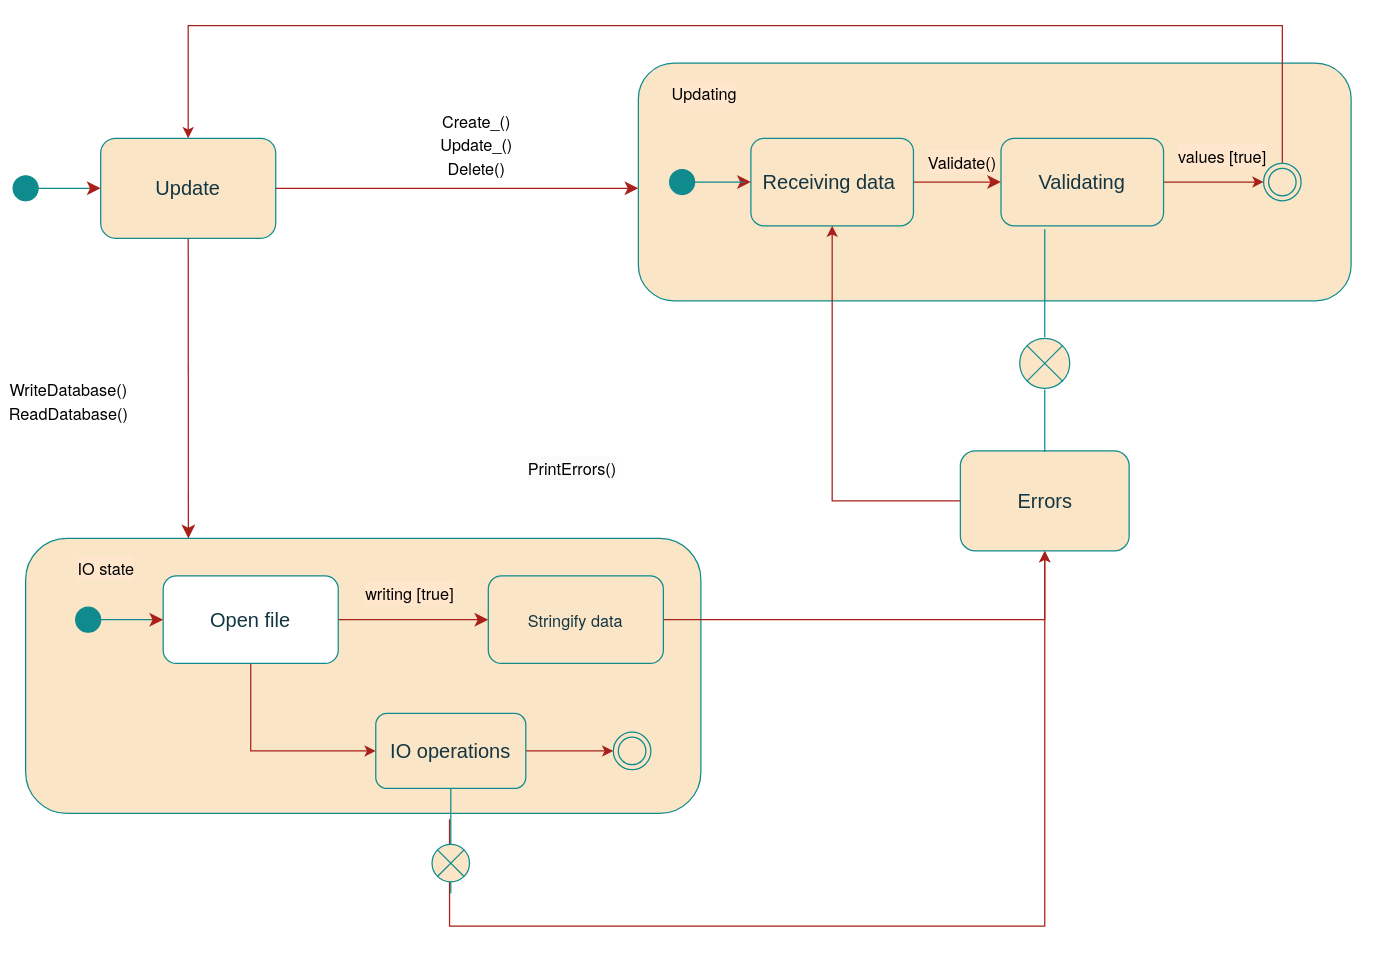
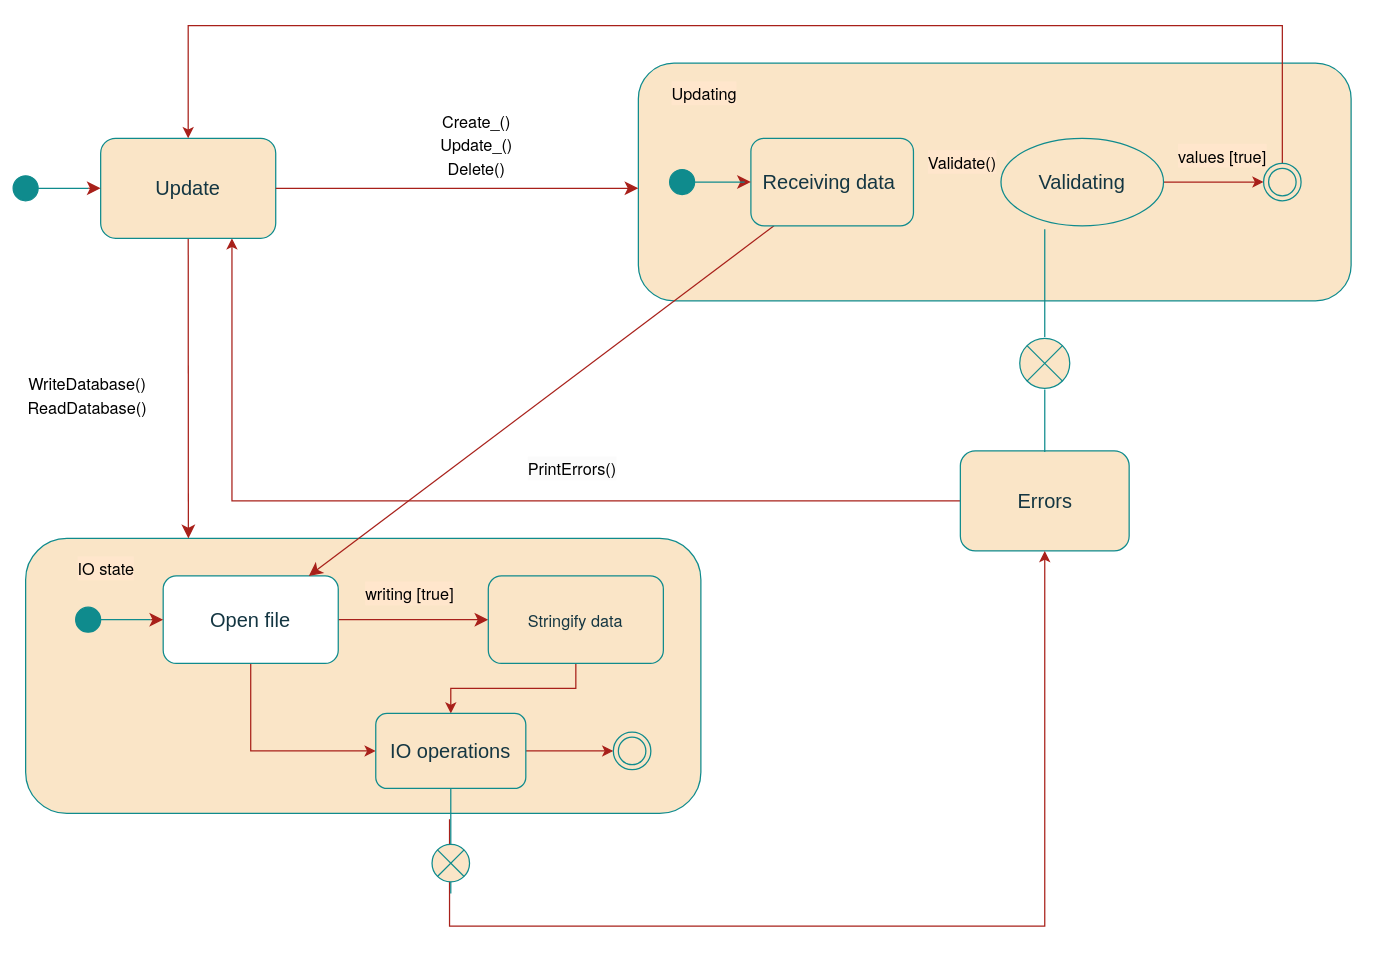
  <mxCell id="0" />
  <mxCell id="1" parent="0" />
  <mxCell id="2" value="" style="rounded=1;whiteSpace=wrap;html=1;fontSize=16;labelBackgroundColor=none;fillColor=#FAE5C7;strokeColor=#0F8B8D;fontColor=#143642;" parent="1" vertex="1"><mxGeometry x="510" y="50" width="570" height="190" as="geometry" /></mxCell>
  <mxCell id="3" value="" style="rounded=1;whiteSpace=wrap;html=1;fontSize=16;labelBackgroundColor=none;fillColor=#FAE5C7;strokeColor=#0F8B8D;fontColor=#143642;" parent="1" vertex="1"><mxGeometry x="20" y="430" width="540" height="220" as="geometry" /></mxCell>
  <mxCell id="4" value="" style="edgeStyle=none;curved=1;rounded=0;orthogonalLoop=1;jettySize=auto;html=1;fontSize=12;startSize=8;endSize=8;labelBackgroundColor=none;strokeColor=#A8201A;fontColor=default;" parent="1" source="6" target="8" edge="1"><mxGeometry relative="1" as="geometry" /></mxCell>
  <mxCell id="5" style="edgeStyle=orthogonalEdgeStyle;rounded=0;orthogonalLoop=1;jettySize=auto;html=1;labelBackgroundColor=none;strokeColor=#A8201A;fontColor=default;" parent="1" source="6" target="33" edge="1"><mxGeometry relative="1" as="geometry"><Array as="points"><mxPoint x="200" y="600" /></Array></mxGeometry></mxCell>
  <mxCell id="6" value="Open file" style="rounded=1;whiteSpace=wrap;html=1;fontSize=16;labelBackgroundColor=none;fillColor=#ffffff;strokeColor=#0F8B8D;fontColor=#143642;" parent="1" vertex="1"><mxGeometry x="130" y="460" width="140" height="70" as="geometry" /></mxCell>
- <mxCell id="7" style="edgeStyle=orthogonalEdgeStyle;rounded=0;orthogonalLoop=1;jettySize=auto;html=1;labelBackgroundColor=none;strokeColor=#A8201A;fontColor=default;" parent="1" source="8" target="14" edge="1"><mxGeometry relative="1" as="geometry" /></mxCell>
+ <mxCell id="7" style="edgeStyle=orthogonalEdgeStyle;rounded=0;orthogonalLoop=1;jettySize=auto;html=1;labelBackgroundColor=none;strokeColor=#A8201A;fontColor=default;" parent="1" source="8" target="33" edge="1"><mxGeometry relative="1" as="geometry" /></mxCell>
  <mxCell id="8" value="&lt;p style=&quot;border-color: var(--border-color); margin: 0px; font-stretch: normal; font-size: 13px; line-height: normal; font-family: &amp;quot;Helvetica Neue&amp;quot;;&quot;&gt;Stringify data&lt;/p&gt;" style="rounded=1;whiteSpace=wrap;html=1;fontSize=16;labelBackgroundColor=none;fillColor=#FAE5C7;strokeColor=#0F8B8D;fontColor=#143642;" parent="1" vertex="1"><mxGeometry x="390" y="460" width="140" height="70" as="geometry" /></mxCell>
  <mxCell id="9" value="" style="edgeStyle=orthogonalEdgeStyle;rounded=0;orthogonalLoop=1;jettySize=auto;html=1;labelBackgroundColor=none;strokeColor=#A8201A;fontColor=default;" parent="1" source="10" target="28" edge="1"><mxGeometry relative="1" as="geometry" /></mxCell>
- <mxCell id="10" value="Validating" style="rounded=1;whiteSpace=wrap;html=1;fontSize=16;labelBackgroundColor=none;fillColor=#FAE5C7;strokeColor=#0F8B8D;fontColor=#143642;" parent="1" vertex="1"><mxGeometry x="800" y="110" width="130" height="70" as="geometry" /></mxCell>
- <mxCell id="11" style="edgeStyle=none;curved=1;rounded=0;orthogonalLoop=1;jettySize=auto;html=1;entryX=0;entryY=0.5;entryDx=0;entryDy=0;fontSize=12;startSize=8;endSize=8;labelBackgroundColor=none;strokeColor=#A8201A;fontColor=default;" parent="1" source="12" target="10" edge="1"><mxGeometry relative="1" as="geometry" /></mxCell>
+ <mxCell id="10" value="Validating" style="ellipse;whiteSpace=wrap;html=1;fontSize=16;labelBackgroundColor=none;fillColor=#FAE5C7;strokeColor=#0F8B8D;fontColor=#143642;" parent="1" vertex="1"><mxGeometry x="800" y="110" width="130" height="70" as="geometry" /></mxCell>
+ <mxCell id="11" style="edgeStyle=none;curved=1;rounded=0;orthogonalLoop=1;jettySize=auto;html=1;fontSize=12;startSize=8;endSize=8;labelBackgroundColor=none;strokeColor=#A8201A;fontColor=default;" parent="1" source="12" target="6" edge="1"><mxGeometry relative="1" as="geometry" /></mxCell>
  <mxCell id="12" value="Receiving data&amp;nbsp;" style="rounded=1;whiteSpace=wrap;html=1;fontSize=16;labelBackgroundColor=none;fillColor=#FAE5C7;strokeColor=#0F8B8D;fontColor=#143642;" parent="1" vertex="1"><mxGeometry x="600" y="110" width="130" height="70" as="geometry" /></mxCell>
- <mxCell id="13" style="edgeStyle=orthogonalEdgeStyle;rounded=0;orthogonalLoop=1;jettySize=auto;html=1;labelBackgroundColor=none;strokeColor=#A8201A;fontColor=default;" parent="1" source="14" target="12" edge="1"><mxGeometry relative="1" as="geometry" /></mxCell>
+ <mxCell id="13" style="edgeStyle=orthogonalEdgeStyle;rounded=0;orthogonalLoop=1;jettySize=auto;html=1;entryX=0.75;entryY=1;entryDx=0;entryDy=0;labelBackgroundColor=none;strokeColor=#A8201A;fontColor=default;" parent="1" source="14" target="16" edge="1"><mxGeometry relative="1" as="geometry" /></mxCell>
  <mxCell id="14" value="Errors" style="rounded=1;whiteSpace=wrap;html=1;fontSize=16;labelBackgroundColor=none;fillColor=#FAE5C7;strokeColor=#0F8B8D;fontColor=#143642;" parent="1" vertex="1"><mxGeometry x="767.5" y="360" width="135" height="80" as="geometry" /></mxCell>
  <mxCell id="15" style="edgeStyle=none;curved=1;rounded=0;orthogonalLoop=1;jettySize=auto;html=1;fontSize=12;startSize=8;endSize=8;entryX=0.241;entryY=0;entryDx=0;entryDy=0;entryPerimeter=0;labelBackgroundColor=none;strokeColor=#A8201A;fontColor=default;" parent="1" source="16" target="3" edge="1"><mxGeometry relative="1" as="geometry"><mxPoint x="150" y="360" as="targetPoint" /></mxGeometry></mxCell>
  <mxCell id="16" value="Update" style="rounded=1;whiteSpace=wrap;html=1;fontSize=16;labelBackgroundColor=none;fillColor=#FAE5C7;strokeColor=#0F8B8D;fontColor=#143642;" parent="1" vertex="1"><mxGeometry x="80" y="110" width="140" height="80" as="geometry" /></mxCell>
  <mxCell id="17" value="" style="edgeStyle=orthogonalEdgeStyle;rounded=0;orthogonalLoop=1;jettySize=auto;html=1;labelBackgroundColor=none;strokeColor=#A8201A;fontColor=default;" parent="1" source="33" target="29" edge="1"><mxGeometry relative="1" as="geometry" /></mxCell>
  <mxCell id="18" style="edgeStyle=none;curved=1;rounded=0;orthogonalLoop=1;jettySize=auto;html=1;fontSize=12;startSize=8;endSize=8;labelBackgroundColor=none;strokeColor=#A8201A;fontColor=default;" parent="1" source="16" edge="1"><mxGeometry relative="1" as="geometry"><mxPoint x="510" y="150" as="targetPoint" /></mxGeometry></mxCell>
  <mxCell id="19" value="" style="shape=sumEllipse;perimeter=ellipsePerimeter;whiteSpace=wrap;html=1;backgroundOutline=1;fontSize=16;labelBackgroundColor=none;fillColor=#FAE5C7;strokeColor=#0F8B8D;fontColor=#143642;" parent="1" vertex="1"><mxGeometry x="815" y="270" width="39.99" height="40" as="geometry" /></mxCell>
  <mxCell id="20" style="edgeStyle=orthogonalEdgeStyle;rounded=0;orthogonalLoop=1;jettySize=auto;html=1;labelBackgroundColor=none;strokeColor=#A8201A;fontColor=default;" parent="1" edge="1"><mxGeometry relative="1" as="geometry"><Array as="points"><mxPoint x="359" y="740" /><mxPoint x="835" y="740" /></Array><mxPoint x="359" y="654.687" as="sourcePoint" /><mxPoint x="835" y="440" as="targetPoint" /></mxGeometry></mxCell>
  <mxCell id="21" value="" style="edgeStyle=none;curved=1;rounded=0;orthogonalLoop=1;jettySize=auto;html=1;fontSize=12;startSize=8;endSize=8;labelBackgroundColor=none;strokeColor=#A8201A;fontColor=default;" parent="1" source="22" target="16" edge="1"><mxGeometry relative="1" as="geometry" /></mxCell>
  <mxCell id="22" value="" style="verticalLabelPosition=bottom;align=center;dashed=0;html=1;verticalAlign=top;shape=mxgraph.pid.piping.blank2;fontSize=16;rotation=-90;labelBackgroundColor=none;fillColor=#FAE5C7;strokeColor=#0F8B8D;fontColor=#143642;" parent="1" vertex="1"><mxGeometry x="30" y="120" width="20" height="60" as="geometry" /></mxCell>
  <mxCell id="23" value="" style="edgeStyle=none;curved=1;rounded=0;orthogonalLoop=1;jettySize=auto;html=1;fontSize=12;startSize=8;endSize=8;labelBackgroundColor=none;strokeColor=#A8201A;fontColor=default;" parent="1" source="24" target="6" edge="1"><mxGeometry relative="1" as="geometry" /></mxCell>
  <mxCell id="24" value="" style="verticalLabelPosition=bottom;align=center;dashed=0;html=1;verticalAlign=top;shape=mxgraph.pid.piping.blank2;fontSize=16;rotation=-90;labelBackgroundColor=none;fillColor=#FAE5C7;strokeColor=#0F8B8D;fontColor=#143642;" parent="1" vertex="1"><mxGeometry x="80" y="465" width="20" height="60" as="geometry" /></mxCell>
  <mxCell id="25" value="" style="edgeStyle=none;curved=1;rounded=0;orthogonalLoop=1;jettySize=auto;html=1;fontSize=12;startSize=8;endSize=8;labelBackgroundColor=none;strokeColor=#A8201A;fontColor=default;" parent="1" source="26" target="12" edge="1"><mxGeometry relative="1" as="geometry" /></mxCell>
  <mxCell id="26" value="" style="verticalLabelPosition=bottom;align=center;dashed=0;html=1;verticalAlign=top;shape=mxgraph.pid.piping.blank2;fontSize=16;rotation=-90;labelBackgroundColor=none;fillColor=#FAE5C7;strokeColor=#0F8B8D;fontColor=#143642;" parent="1" vertex="1"><mxGeometry x="555" y="115" width="20" height="60" as="geometry" /></mxCell>
  <mxCell id="27" style="edgeStyle=orthogonalEdgeStyle;rounded=0;orthogonalLoop=1;jettySize=auto;html=1;entryX=0.5;entryY=0;entryDx=0;entryDy=0;labelBackgroundColor=none;strokeColor=#A8201A;fontColor=default;" parent="1" source="28" target="16" edge="1"><mxGeometry relative="1" as="geometry"><mxPoint x="970" y="-240" as="targetPoint" /><Array as="points"><mxPoint x="1025" y="20" /><mxPoint x="150" y="20" /></Array></mxGeometry></mxCell>
  <mxCell id="28" value="" style="ellipse;html=1;shape=endState;fillColor=#FAE5C7;strokeColor=#0F8B8D;labelBackgroundColor=none;fontColor=#143642;" parent="1" vertex="1"><mxGeometry x="1010" y="130" width="30" height="30" as="geometry" /></mxCell>
  <mxCell id="29" value="" style="ellipse;html=1;shape=endState;fillColor=#FAE5C7;strokeColor=#0F8B8D;labelBackgroundColor=none;fontColor=#143642;" parent="1" vertex="1"><mxGeometry x="490" y="585" width="30" height="30" as="geometry" /></mxCell>
  <mxCell id="30" value="" style="line;strokeWidth=1;fillColor=none;align=left;verticalAlign=middle;spacingTop=-1;spacingLeft=3;spacingRight=3;rotatable=1;labelPosition=right;points=[];portConstraint=eastwest;strokeColor=#0F8B8D;movable=1;resizable=1;deletable=1;editable=1;locked=0;connectable=1;rotation=90;labelBackgroundColor=none;fontColor=#143642;" parent="1" vertex="1"><mxGeometry x="791.88" y="221.88" width="86.25" height="8" as="geometry" /></mxCell>
  <mxCell id="31" value="" style="line;strokeWidth=1;fillColor=none;align=left;verticalAlign=middle;spacingTop=-1;spacingLeft=3;spacingRight=3;rotatable=1;labelPosition=right;points=[];portConstraint=eastwest;strokeColor=#0F8B8D;movable=1;resizable=1;deletable=1;editable=1;locked=0;connectable=1;rotation=-90;labelBackgroundColor=none;fontColor=#143642;" parent="1" vertex="1"><mxGeometry x="810.01" y="332" width="50" height="8" as="geometry" /></mxCell>
  <mxCell id="32" value="" style="line;strokeWidth=1;fillColor=none;align=left;verticalAlign=middle;spacingTop=-1;spacingLeft=3;spacingRight=3;rotatable=1;labelPosition=right;points=[];portConstraint=eastwest;strokeColor=#0F8B8D;movable=1;resizable=1;deletable=1;editable=1;locked=0;connectable=1;rotation=90;labelBackgroundColor=none;fontColor=#143642;" parent="1" vertex="1"><mxGeometry x="316.71" y="666.72" width="86.57" height="8" as="geometry" /></mxCell>
  <mxCell id="33" value="IO operations" style="rounded=1;whiteSpace=wrap;html=1;fontSize=16;labelBackgroundColor=none;fillColor=#FAE5C7;strokeColor=#0F8B8D;fontColor=#143642;" parent="1" vertex="1"><mxGeometry x="300" y="570" width="120" height="60" as="geometry" /></mxCell>
  <mxCell id="34" value="" style="shape=sumEllipse;perimeter=ellipsePerimeter;whiteSpace=wrap;html=1;backgroundOutline=1;fontSize=16;labelBackgroundColor=none;fillColor=#FAE5C7;strokeColor=#0F8B8D;fontColor=#143642;" parent="1" vertex="1"><mxGeometry x="345" y="674.72" width="30" height="30" as="geometry" /></mxCell>
  <mxCell id="35" value="&lt;p style=&quot;border-color: var(--border-color); caret-color: rgb(0, 0, 0); color: rgb(0, 0, 0); font-style: normal; font-variant-caps: normal; font-weight: 400; letter-spacing: normal; text-align: center; text-indent: 0px; text-transform: none; word-spacing: 0px; -webkit-text-stroke-width: 0px; text-decoration: none; margin: 0px; font-stretch: normal; font-size: 13px; line-height: normal; font-family: &amp;quot;Helvetica Neue&amp;quot;;&quot;&gt;Create_()&lt;/p&gt;&lt;p style=&quot;border-color: var(--border-color); caret-color: rgb(0, 0, 0); color: rgb(0, 0, 0); font-style: normal; font-variant-caps: normal; font-weight: 400; letter-spacing: normal; text-align: center; text-indent: 0px; text-transform: none; word-spacing: 0px; -webkit-text-stroke-width: 0px; text-decoration: none; margin: 0px; font-stretch: normal; font-size: 13px; line-height: normal; font-family: &amp;quot;Helvetica Neue&amp;quot;;&quot;&gt;Update_()&lt;/p&gt;&lt;p style=&quot;border-color: var(--border-color); caret-color: rgb(0, 0, 0); color: rgb(0, 0, 0); font-style: normal; font-variant-caps: normal; font-weight: 400; letter-spacing: normal; text-align: center; text-indent: 0px; text-transform: none; word-spacing: 0px; -webkit-text-stroke-width: 0px; text-decoration: none; margin: 0px; font-stretch: normal; font-size: 13px; line-height: normal; font-family: &amp;quot;Helvetica Neue&amp;quot;;&quot;&gt;Delete()&lt;/p&gt;" style="text;whiteSpace=wrap;html=1;labelBackgroundColor=none;fontColor=#143642;" parent="1" vertex="1"><mxGeometry x="350" y="80" width="60" height="60" as="geometry" /></mxCell>
- <mxCell id="36" value="&lt;p style=&quot;border-color: var(--border-color); caret-color: rgb(0, 0, 0); color: rgb(0, 0, 0); font-style: normal; font-variant-caps: normal; font-weight: 400; letter-spacing: normal; text-align: center; text-indent: 0px; text-transform: none; word-spacing: 0px; -webkit-text-stroke-width: 0px; text-decoration: none; margin: 0px; font-stretch: normal; font-size: 13px; line-height: normal; font-family: &amp;quot;Helvetica Neue&amp;quot;;&quot;&gt;WriteDatabase()&lt;/p&gt;&lt;p style=&quot;border-color: var(--border-color); caret-color: rgb(0, 0, 0); color: rgb(0, 0, 0); font-style: normal; font-variant-caps: normal; font-weight: 400; letter-spacing: normal; text-align: center; text-indent: 0px; text-transform: none; word-spacing: 0px; -webkit-text-stroke-width: 0px; text-decoration: none; margin: 0px; font-stretch: normal; font-size: 13px; line-height: normal; font-family: &amp;quot;Helvetica Neue&amp;quot;;&quot;&gt;ReadDatabase()&lt;/p&gt;&lt;br class=&quot;Apple-interchange-newline&quot;&gt;" style="text;whiteSpace=wrap;html=1;labelBackgroundColor=none;fontColor=#143642;" parent="1" vertex="1"><mxGeometry x="5" y="295" width="110" height="40" as="geometry" /></mxCell>
+ <mxCell id="36" value="&lt;p style=&quot;border-color: var(--border-color); caret-color: rgb(0, 0, 0); color: rgb(0, 0, 0); font-style: normal; font-variant-caps: normal; font-weight: 400; letter-spacing: normal; text-align: center; text-indent: 0px; text-transform: none; word-spacing: 0px; -webkit-text-stroke-width: 0px; text-decoration: none; margin: 0px; font-stretch: normal; font-size: 13px; line-height: normal; font-family: &amp;quot;Helvetica Neue&amp;quot;;&quot;&gt;WriteDatabase()&lt;/p&gt;&lt;p style=&quot;border-color: var(--border-color); caret-color: rgb(0, 0, 0); color: rgb(0, 0, 0); font-style: normal; font-variant-caps: normal; font-weight: 400; letter-spacing: normal; text-align: center; text-indent: 0px; text-transform: none; word-spacing: 0px; -webkit-text-stroke-width: 0px; text-decoration: none; margin: 0px; font-stretch: normal; font-size: 13px; line-height: normal; font-family: &amp;quot;Helvetica Neue&amp;quot;;&quot;&gt;ReadDatabase()&lt;/p&gt;&lt;br class=&quot;Apple-interchange-newline&quot;&gt;" style="text;whiteSpace=wrap;html=1;labelBackgroundColor=none;fontColor=#143642;" parent="1" vertex="1"><mxGeometry x="20" y="290" width="110" height="40" as="geometry" /></mxCell>
  <mxCell id="37" value="&lt;span style=&quot;caret-color: rgb(0, 0, 0); color: rgb(0, 0, 0); font-family: &amp;quot;Helvetica Neue&amp;quot;; font-size: 13px; font-style: normal; font-variant-caps: normal; font-weight: 400; letter-spacing: normal; text-align: center; text-indent: 0px; text-transform: none; word-spacing: 0px; -webkit-text-stroke-width: 0px; background-color: rgb(251, 251, 251); text-decoration: none; float: none; display: inline !important;&quot;&gt;PrintErrors()&lt;/span&gt;" style="text;whiteSpace=wrap;html=1;labelBackgroundColor=none;fontColor=#143642;" parent="1" vertex="1"><mxGeometry x="420" y="360" width="80" height="30" as="geometry" /></mxCell>
  <mxCell id="38" value="&lt;span style=&quot;caret-color: rgb(0, 0, 0); color: rgb(0, 0, 0); font-family: &amp;quot;Helvetica Neue&amp;quot;; font-size: 13px; font-style: normal; font-variant-caps: normal; font-weight: 400; letter-spacing: normal; text-align: center; text-indent: 0px; text-transform: none; word-spacing: 0px; -webkit-text-stroke-width: 0px; text-decoration: none; float: none; display: inline !important; background-color: rgb(255, 230, 204);&quot;&gt;Updating&lt;/span&gt;" style="text;whiteSpace=wrap;html=1;labelBackgroundColor=none;fontColor=#143642;" parent="1" vertex="1"><mxGeometry x="535" y="60" width="60" height="30" as="geometry" /></mxCell>
  <mxCell id="39" value="&lt;span style=&quot;caret-color: rgb(0, 0, 0); color: rgb(0, 0, 0); font-family: &amp;quot;Helvetica Neue&amp;quot;; font-size: 13px; font-style: normal; font-variant-caps: normal; font-weight: 400; letter-spacing: normal; text-align: center; text-indent: 0px; text-transform: none; word-spacing: 0px; -webkit-text-stroke-width: 0px; text-decoration: none; float: none; display: inline !important; background-color: rgb(255, 230, 204);&quot;&gt;Validate()&lt;/span&gt;" style="text;whiteSpace=wrap;html=1;labelBackgroundColor=none;fontColor=#143642;" parent="1" vertex="1"><mxGeometry x="740" y="115" width="60" height="30" as="geometry" /></mxCell>
  <mxCell id="40" value="&lt;span style=&quot;caret-color: rgb(0, 0, 0); color: rgb(0, 0, 0); font-family: &amp;quot;Helvetica Neue&amp;quot;; font-size: 13px; font-style: normal; font-variant-caps: normal; font-weight: 400; letter-spacing: normal; text-align: center; text-indent: 0px; text-transform: none; word-spacing: 0px; -webkit-text-stroke-width: 0px; text-decoration: none; float: none; display: inline !important; background-color: rgb(255, 230, 204);&quot;&gt;values [true]&lt;/span&gt;" style="text;whiteSpace=wrap;html=1;labelBackgroundColor=none;fontColor=#143642;" parent="1" vertex="1"><mxGeometry x="940" y="110" width="90" height="30" as="geometry" /></mxCell>
  <mxCell id="41" value="&lt;span style=&quot;caret-color: rgb(0, 0, 0); color: rgb(0, 0, 0); font-family: &amp;quot;Helvetica Neue&amp;quot;; font-size: 13px; font-style: normal; font-variant-caps: normal; font-weight: 400; letter-spacing: normal; text-align: center; text-indent: 0px; text-transform: none; word-spacing: 0px; -webkit-text-stroke-width: 0px; text-decoration: none; float: none; display: inline !important; background-color: rgb(255, 230, 204);&quot;&gt;IO state&lt;/span&gt;" style="text;whiteSpace=wrap;html=1;labelBackgroundColor=none;fontColor=#143642;" parent="1" vertex="1"><mxGeometry x="60" y="440" width="50" height="30" as="geometry" /></mxCell>
  <mxCell id="42" value="&lt;span style=&quot;caret-color: rgb(0, 0, 0); color: rgb(0, 0, 0); font-family: &amp;quot;Helvetica Neue&amp;quot;; font-size: 13px; font-style: normal; font-variant-caps: normal; font-weight: 400; letter-spacing: normal; text-align: center; text-indent: 0px; text-transform: none; word-spacing: 0px; -webkit-text-stroke-width: 0px; text-decoration: none; float: none; display: inline !important; background-color: rgb(255, 230, 204);&quot;&gt;writing [true]&lt;/span&gt;" style="text;whiteSpace=wrap;html=1;labelBackgroundColor=none;fontColor=#143642;" parent="1" vertex="1"><mxGeometry x="290" y="460" width="80" height="30" as="geometry" /></mxCell>
